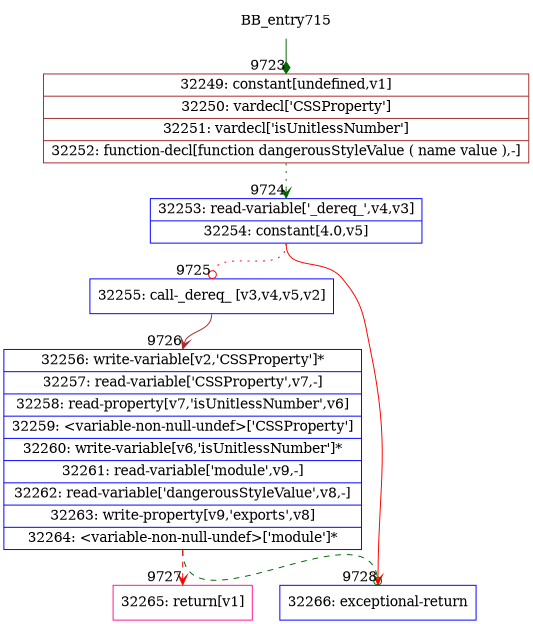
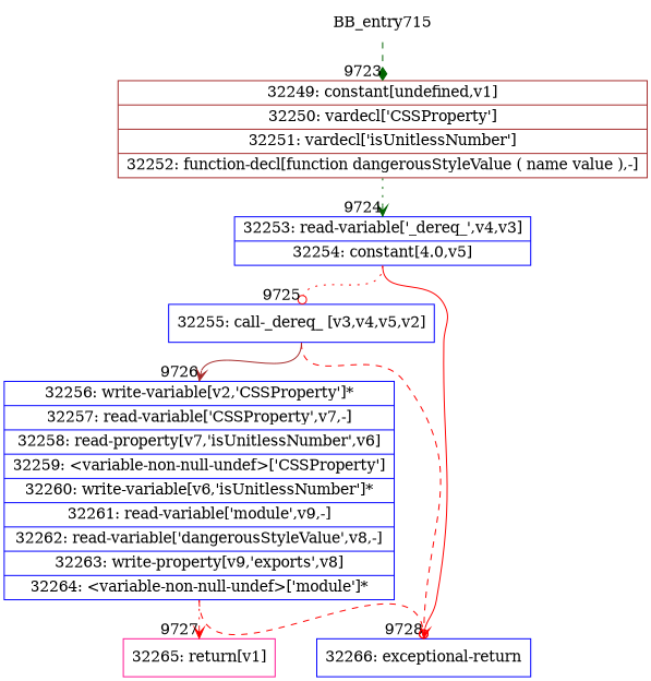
  digraph {
    rankdir=TD
    node [color=blue shape=record]
    edge [arrowhead=vee color=red headport=n style=solid tailport=s]
    BB_entry715 [shape=none]
    n2 [color=brown label="{32249: constant[undefined,v1]|32250: vardecl['CSSProperty']|32251: vardecl['isUnitlessNumber']|32252: function-decl[function dangerousStyleValue ( name value ),-]}"]
    n3 [label="{32253: read-variable['_dereq_',v4,v3]|32254: constant[4.0,v5]}"]
    n4 [label="{32255: call-_dereq_ [v3,v4,v5,v2]}"]
    n5 [label="{32266: exceptional-return}"]
    n6 [label="{32256: write-variable[v2,'CSSProperty']*|32257: read-variable['CSSProperty',v7,-]|32258: read-property[v7,'isUnitlessNumber',v6]|32259: \<variable-non-null-undef\>['CSSProperty']|32260: write-variable[v6,'isUnitlessNumber']*|32261: read-variable['module',v9,-]|32262: read-variable['dangerousStyleValue',v8,-]|32263: write-property[v9,'exports',v8]|32264: \<variable-non-null-undef\>['module']*}"]
    n7 [color=deeppink label="{32265: return[v1]}"]
-   BB_entry715 -> n2 [arrowhead=diamond color=darkgreen headlabel="    9723"]
+   BB_entry715 -> n2 [arrowhead=diamond color=darkgreen headlabel="    9723" style=dashed]
    n2 -> n3 [color=darkgreen headlabel="      9724" style=dotted]
    n3 -> n4 [arrowhead=odot headlabel="      9725" style=dotted]
    n3 -> n5 [headlabel="      9728"]
+   n4 -> n5 [arrowhead=odot style=dashed]
    n4 -> n6 [color=brown headlabel="      9726"]
-   n6 -> n5 [arrowhead=odot color=darkgreen style=dashed]
-   n6 -> n7 [headlabel="      9727" style=dashed]
+   n6 -> n5 [arrowhead=odot style=dashed]
+   n6 -> n7 [headlabel="      9727" style=dotted]
  }
